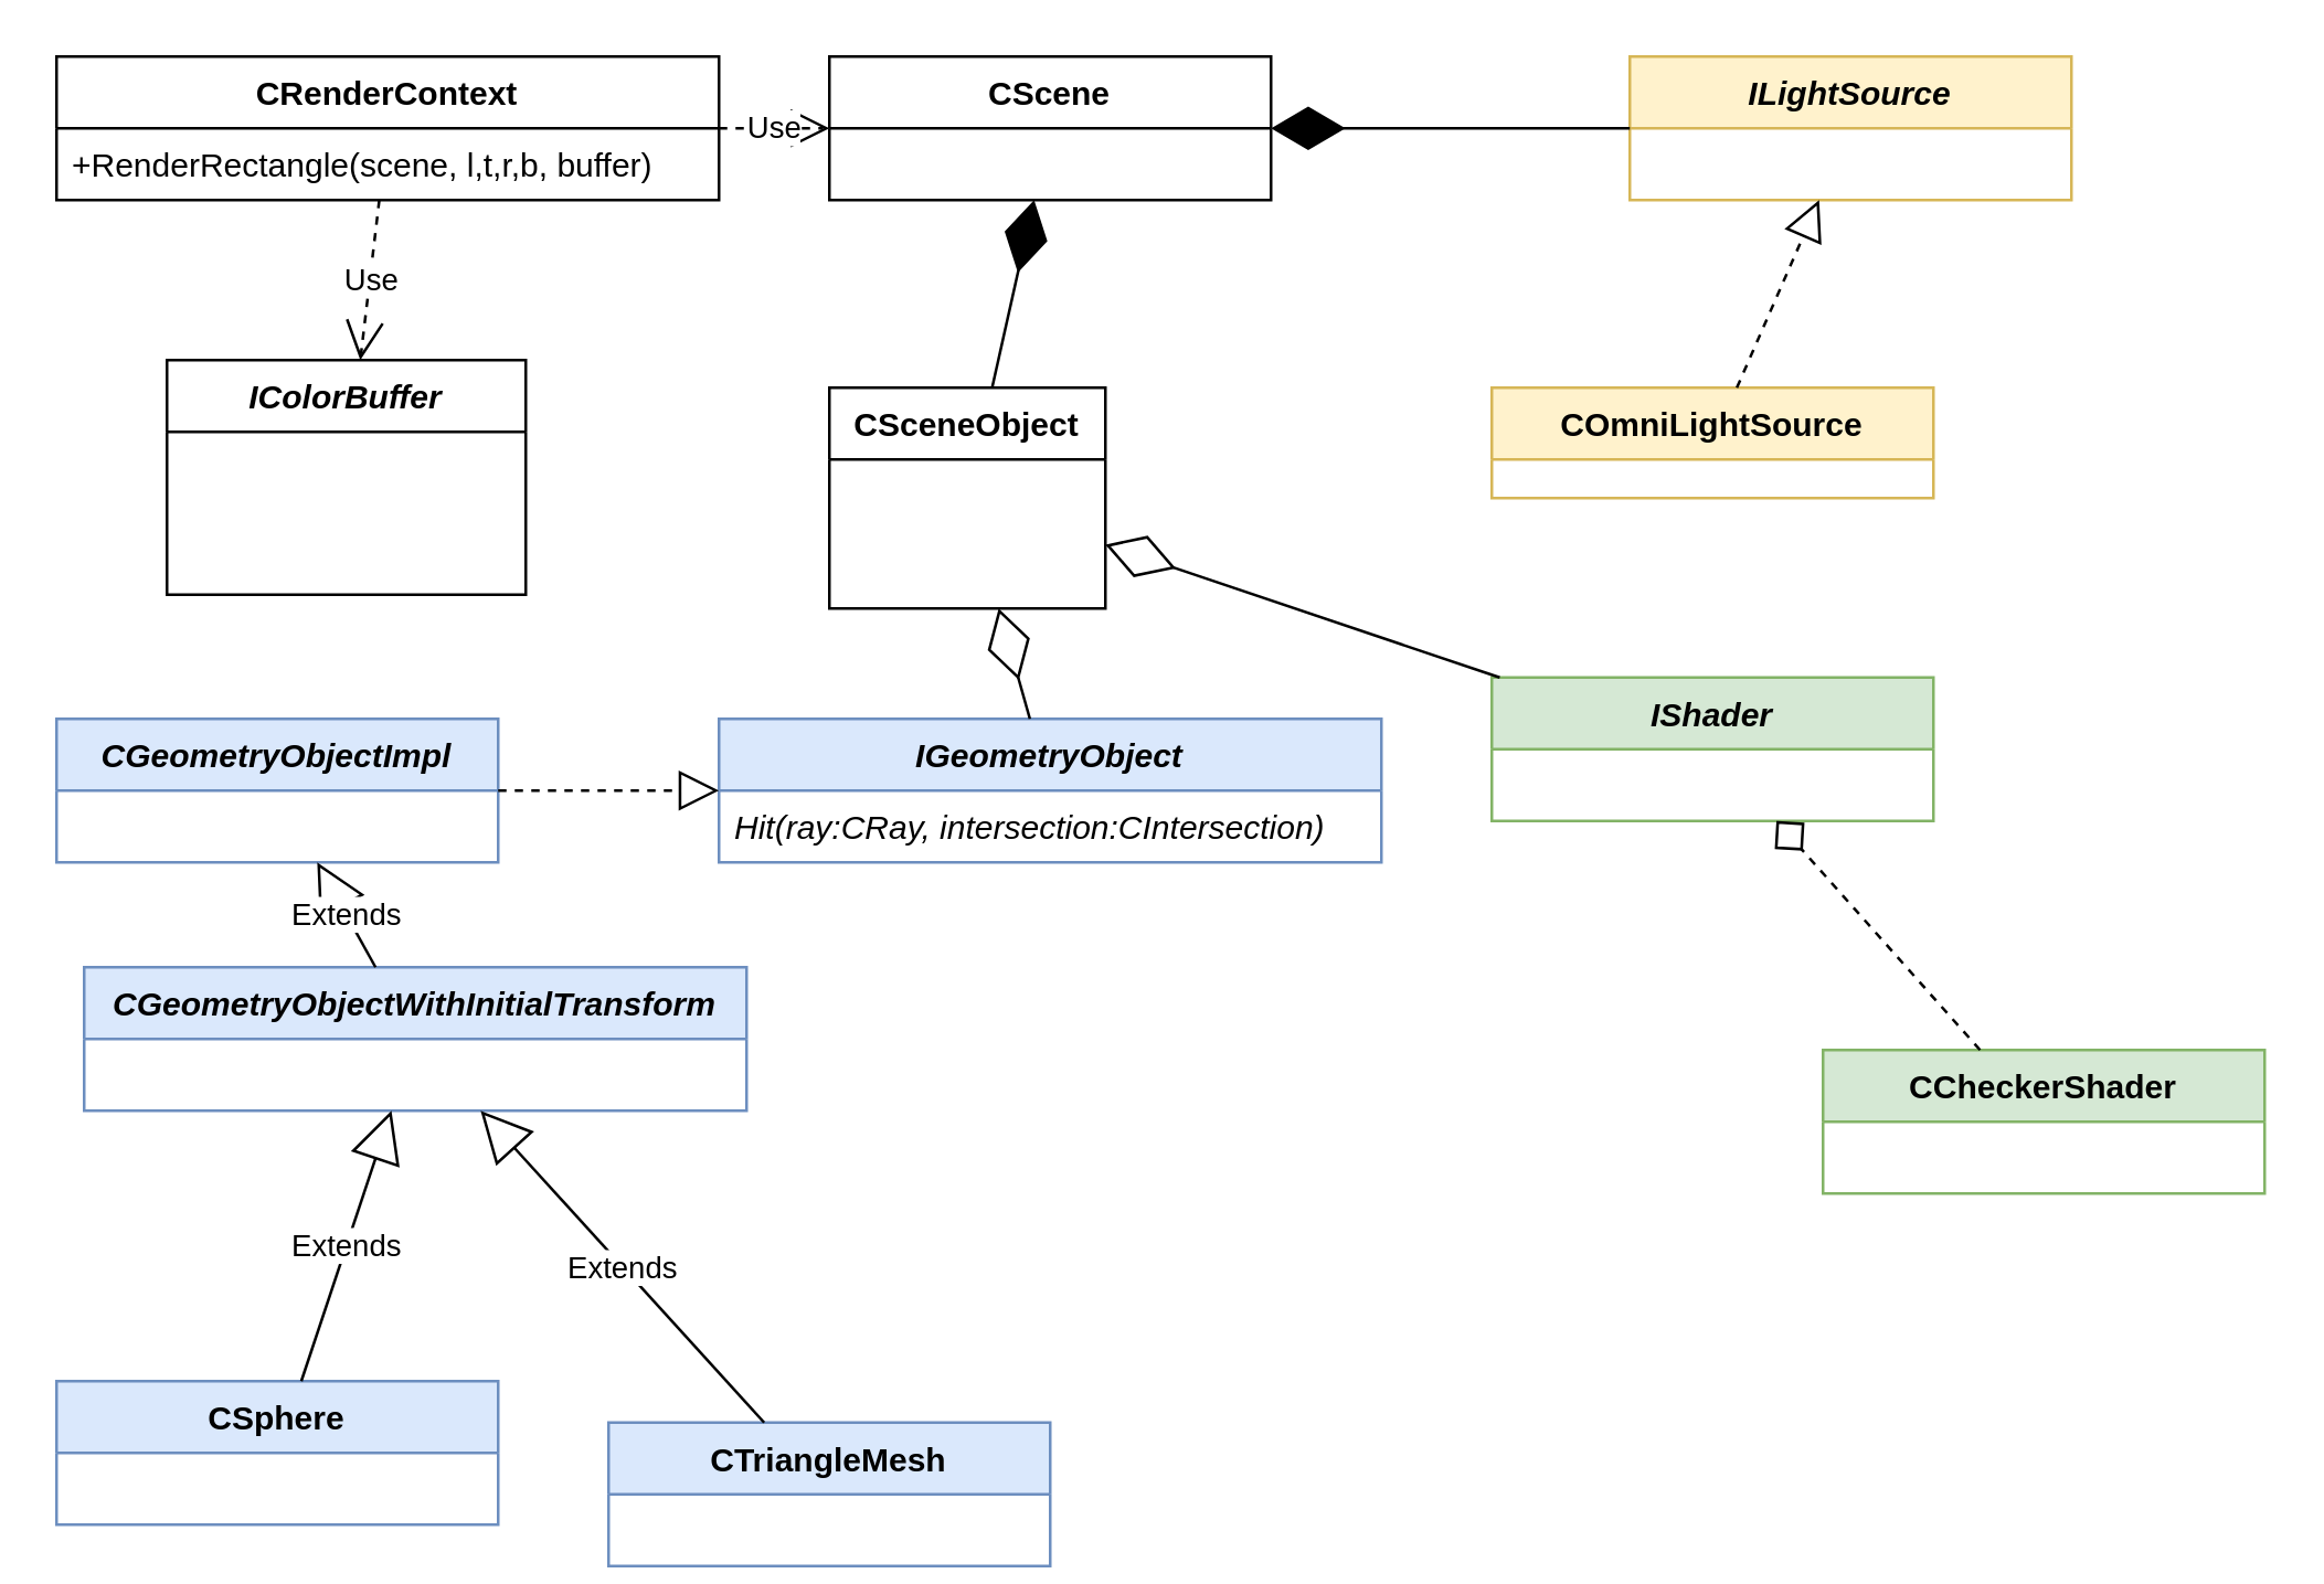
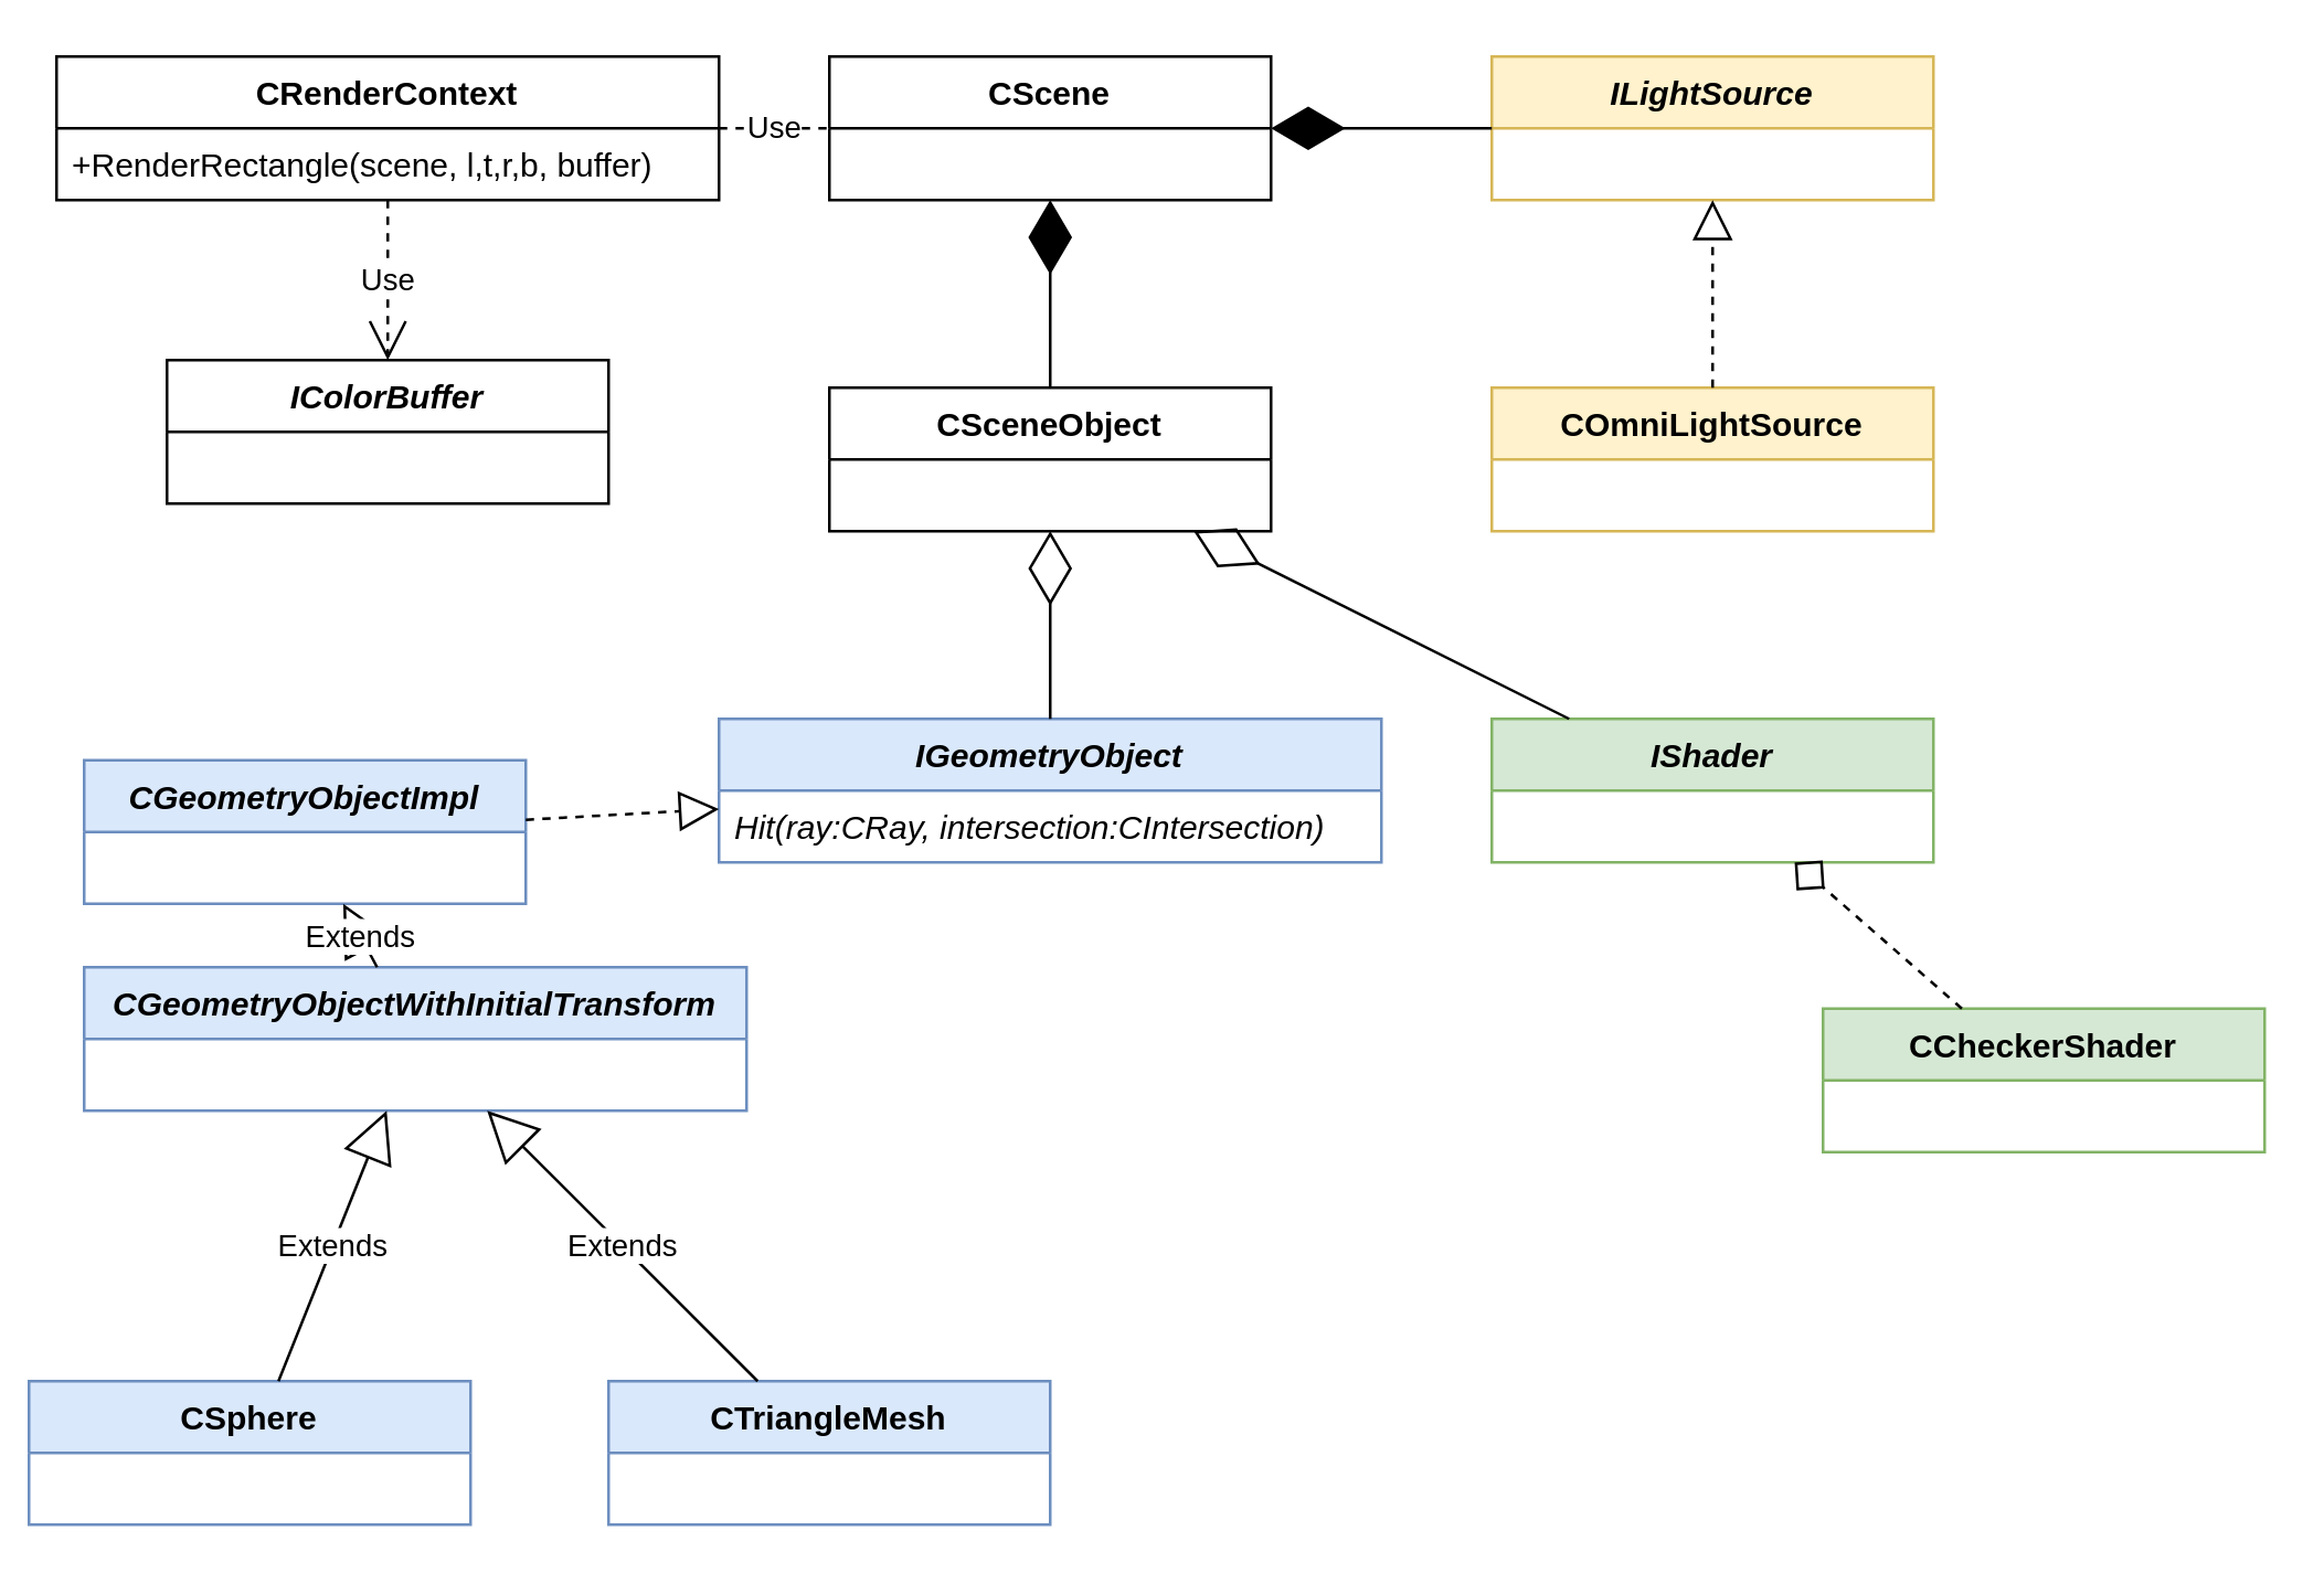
  <mxCell id="0" />
  <mxCell id="1" parent="0" />
  <mxCell id="2" value="CRenderContext" style="swimlane;fontStyle=1;align=center;verticalAlign=top;childLayout=stackLayout;horizontal=1;startSize=26;horizontalStack=0;resizeParent=1;resizeParentMax=0;resizeLast=0;collapsible=1;marginBottom=0;whiteSpace=wrap;html=1;" vertex="1" parent="1"><mxGeometry x="20" y="20" width="240" height="52" as="geometry" /></mxCell>
  <mxCell id="3" value="+RenderRectangle(scene, l,t,r,b, buffer)" style="text;strokeColor=none;fillColor=none;align=left;verticalAlign=top;spacingLeft=4;spacingRight=4;overflow=hidden;rotatable=0;points=[[0,0.5],[1,0.5]];portConstraint=eastwest;whiteSpace=wrap;html=1;" vertex="1" parent="2"><mxGeometry y="26" width="240" height="26" as="geometry" /></mxCell>
  <mxCell id="4" value="CScene" style="swimlane;fontStyle=1;align=center;verticalAlign=top;childLayout=stackLayout;horizontal=1;startSize=26;horizontalStack=0;resizeParent=1;resizeParentMax=0;resizeLast=0;collapsible=1;marginBottom=0;whiteSpace=wrap;html=1;" vertex="1" parent="1"><mxGeometry x="300" y="20" width="160" height="52" as="geometry" /></mxCell>
- <mxCell id="5" value="Use" style="endArrow=open;endSize=12;dashed=1;html=1;rounded=0;" edge="1" parent="1" source="2" target="4"><mxGeometry width="160" relative="1" as="geometry"><mxPoint x="300" y="180" as="sourcePoint" /><mxPoint x="460" y="180" as="targetPoint" /></mxGeometry></mxCell>
- <mxCell id="6" value="IColorBuffer" style="swimlane;fontStyle=3;align=center;verticalAlign=top;childLayout=stackLayout;horizontal=1;startSize=26;horizontalStack=0;resizeParent=1;resizeParentMax=0;resizeLast=0;collapsible=1;marginBottom=0;whiteSpace=wrap;html=1;" vertex="1" parent="1"><mxGeometry x="60" y="130" width="130" height="85" as="geometry" /></mxCell>
+ <mxCell id="5" value="Use" style="endArrow=none;endSize=12;dashed=1;html=1;rounded=0;" edge="1" parent="1" source="2" target="4"><mxGeometry width="160" relative="1" as="geometry"><mxPoint x="300" y="180" as="sourcePoint" /><mxPoint x="460" y="180" as="targetPoint" /></mxGeometry></mxCell>
+ <mxCell id="6" value="IColorBuffer" style="swimlane;fontStyle=3;align=center;verticalAlign=top;childLayout=stackLayout;horizontal=1;startSize=26;horizontalStack=0;resizeParent=1;resizeParentMax=0;resizeLast=0;collapsible=1;marginBottom=0;whiteSpace=wrap;html=1;" vertex="1" parent="1"><mxGeometry x="60" y="130" width="160" height="52" as="geometry" /></mxCell>
  <mxCell id="7" value="Use" style="endArrow=open;endSize=12;dashed=1;html=1;rounded=0;" edge="1" parent="1" source="2" target="6"><mxGeometry width="160" relative="1" as="geometry"><mxPoint x="300" y="180" as="sourcePoint" /><mxPoint x="460" y="180" as="targetPoint" /></mxGeometry></mxCell>
- <mxCell id="8" value="CSceneObject" style="swimlane;fontStyle=1;align=center;verticalAlign=top;childLayout=stackLayout;horizontal=1;startSize=26;horizontalStack=0;resizeParent=1;resizeParentMax=0;resizeLast=0;collapsible=1;marginBottom=0;whiteSpace=wrap;html=1;" vertex="1" parent="1"><mxGeometry x="300" y="140" width="100" height="80" as="geometry" /></mxCell>
- <mxCell id="9" value="ILightSource" style="swimlane;fontStyle=3;align=center;verticalAlign=top;childLayout=stackLayout;horizontal=1;startSize=26;horizontalStack=0;resizeParent=1;resizeParentMax=0;resizeLast=0;collapsible=1;marginBottom=0;whiteSpace=wrap;html=1;fillColor=#fff2cc;strokeColor=#d6b656;" vertex="1" parent="1"><mxGeometry x="590" y="20" width="160" height="52" as="geometry" /></mxCell>
+ <mxCell id="8" value="CSceneObject" style="swimlane;fontStyle=1;align=center;verticalAlign=top;childLayout=stackLayout;horizontal=1;startSize=26;horizontalStack=0;resizeParent=1;resizeParentMax=0;resizeLast=0;collapsible=1;marginBottom=0;whiteSpace=wrap;html=1;" vertex="1" parent="1"><mxGeometry x="300" y="140" width="160" height="52" as="geometry" /></mxCell>
+ <mxCell id="9" value="ILightSource" style="swimlane;fontStyle=3;align=center;verticalAlign=top;childLayout=stackLayout;horizontal=1;startSize=26;horizontalStack=0;resizeParent=1;resizeParentMax=0;resizeLast=0;collapsible=1;marginBottom=0;whiteSpace=wrap;html=1;fillColor=#fff2cc;strokeColor=#d6b656;" vertex="1" parent="1"><mxGeometry x="540" y="20" width="160" height="52" as="geometry" /></mxCell>
  <mxCell id="10" value="" style="endArrow=diamondThin;endFill=1;endSize=24;html=1;rounded=0;" edge="1" parent="1" source="8" target="4"><mxGeometry width="160" relative="1" as="geometry"><mxPoint x="370" y="100" as="sourcePoint" /><mxPoint x="530" y="100" as="targetPoint" /></mxGeometry></mxCell>
  <mxCell id="11" value="" style="endArrow=diamondThin;endFill=1;endSize=24;html=1;rounded=0;" edge="1" parent="1" source="9" target="4"><mxGeometry width="160" relative="1" as="geometry"><mxPoint x="370" y="100" as="sourcePoint" /><mxPoint x="530" y="100" as="targetPoint" /></mxGeometry></mxCell>
  <mxCell id="12" value="IGeometryObject" style="swimlane;fontStyle=3;align=center;verticalAlign=top;childLayout=stackLayout;horizontal=1;startSize=26;horizontalStack=0;resizeParent=1;resizeParentMax=0;resizeLast=0;collapsible=1;marginBottom=0;whiteSpace=wrap;html=1;fillColor=#dae8fc;strokeColor=#6c8ebf;" vertex="1" parent="1"><mxGeometry x="260" y="260" width="240" height="52" as="geometry" /></mxCell>
  <mxCell id="13" value="&lt;i&gt;Hit(ray:CRay, intersection:CIntersection)&lt;/i&gt;" style="text;strokeColor=none;fillColor=none;align=left;verticalAlign=top;spacingLeft=4;spacingRight=4;overflow=hidden;rotatable=0;points=[[0,0.5],[1,0.5]];portConstraint=eastwest;whiteSpace=wrap;html=1;" vertex="1" parent="12"><mxGeometry y="26" width="240" height="26" as="geometry" /></mxCell>
- <mxCell id="14" value="&lt;i&gt;IShader&lt;/i&gt;" style="swimlane;fontStyle=1;align=center;verticalAlign=top;childLayout=stackLayout;horizontal=1;startSize=26;horizontalStack=0;resizeParent=1;resizeParentMax=0;resizeLast=0;collapsible=1;marginBottom=0;whiteSpace=wrap;html=1;fillColor=#d5e8d4;strokeColor=#82b366;" vertex="1" parent="1"><mxGeometry x="540" y="245" width="160" height="52" as="geometry" /></mxCell>
+ <mxCell id="14" value="&lt;i&gt;IShader&lt;/i&gt;" style="swimlane;fontStyle=1;align=center;verticalAlign=top;childLayout=stackLayout;horizontal=1;startSize=26;horizontalStack=0;resizeParent=1;resizeParentMax=0;resizeLast=0;collapsible=1;marginBottom=0;whiteSpace=wrap;html=1;fillColor=#d5e8d4;strokeColor=#82b366;" vertex="1" parent="1"><mxGeometry x="540" y="260" width="160" height="52" as="geometry" /></mxCell>
  <mxCell id="15" value="" style="endArrow=diamondThin;endFill=0;endSize=24;html=1;rounded=0;" edge="1" parent="1" source="14" target="8"><mxGeometry width="160" relative="1" as="geometry"><mxPoint x="380" y="210" as="sourcePoint" /><mxPoint x="540" y="210" as="targetPoint" /></mxGeometry></mxCell>
  <mxCell id="16" value="" style="endArrow=diamondThin;endFill=0;endSize=24;html=1;rounded=0;" edge="1" parent="1" source="12" target="8"><mxGeometry width="160" relative="1" as="geometry"><mxPoint x="380" y="210" as="sourcePoint" /><mxPoint x="540" y="210" as="targetPoint" /></mxGeometry></mxCell>
- <mxCell id="17" value="CGeometryObjectImpl" style="swimlane;fontStyle=3;align=center;verticalAlign=top;childLayout=stackLayout;horizontal=1;startSize=26;horizontalStack=0;resizeParent=1;resizeParentMax=0;resizeLast=0;collapsible=1;marginBottom=0;whiteSpace=wrap;html=1;fillColor=#dae8fc;strokeColor=#6c8ebf;" vertex="1" parent="1"><mxGeometry x="20" y="260" width="160" height="52" as="geometry" /></mxCell>
+ <mxCell id="17" value="CGeometryObjectImpl" style="swimlane;fontStyle=3;align=center;verticalAlign=top;childLayout=stackLayout;horizontal=1;startSize=26;horizontalStack=0;resizeParent=1;resizeParentMax=0;resizeLast=0;collapsible=1;marginBottom=0;whiteSpace=wrap;html=1;fillColor=#dae8fc;strokeColor=#6c8ebf;" vertex="1" parent="1"><mxGeometry x="30" y="275" width="160" height="52" as="geometry" /></mxCell>
  <mxCell id="18" value="" style="endArrow=block;dashed=1;endFill=0;endSize=12;html=1;rounded=0;" edge="1" parent="1" source="17" target="12"><mxGeometry width="160" relative="1" as="geometry"><mxPoint x="300" y="370" as="sourcePoint" /><mxPoint x="460" y="370" as="targetPoint" /></mxGeometry></mxCell>
  <mxCell id="19" value="CGeometryObjectWithInitialTransform" style="swimlane;fontStyle=3;align=center;verticalAlign=top;childLayout=stackLayout;horizontal=1;startSize=26;horizontalStack=0;resizeParent=1;resizeParentMax=0;resizeLast=0;collapsible=1;marginBottom=0;whiteSpace=wrap;html=1;fillColor=#dae8fc;strokeColor=#6c8ebf;" vertex="1" parent="1"><mxGeometry x="30" y="350" width="240" height="52" as="geometry" /></mxCell>
  <mxCell id="20" value="Extends" style="endArrow=block;endSize=16;endFill=0;html=1;rounded=0;" edge="1" parent="1" source="19" target="17"><mxGeometry width="160" relative="1" as="geometry"><mxPoint x="370" y="480" as="sourcePoint" /><mxPoint x="530" y="480" as="targetPoint" /></mxGeometry></mxCell>
- <mxCell id="21" value="CSphere" style="swimlane;fontStyle=1;align=center;verticalAlign=top;childLayout=stackLayout;horizontal=1;startSize=26;horizontalStack=0;resizeParent=1;resizeParentMax=0;resizeLast=0;collapsible=1;marginBottom=0;whiteSpace=wrap;html=1;fillColor=#dae8fc;strokeColor=#6c8ebf;" vertex="1" parent="1"><mxGeometry x="20" y="500" width="160" height="52" as="geometry" /></mxCell>
+ <mxCell id="21" value="CSphere" style="swimlane;fontStyle=1;align=center;verticalAlign=top;childLayout=stackLayout;horizontal=1;startSize=26;horizontalStack=0;resizeParent=1;resizeParentMax=0;resizeLast=0;collapsible=1;marginBottom=0;whiteSpace=wrap;html=1;fillColor=#dae8fc;strokeColor=#6c8ebf;" vertex="1" parent="1"><mxGeometry x="10" y="500" width="160" height="52" as="geometry" /></mxCell>
  <mxCell id="22" value="Extends" style="endArrow=block;endSize=16;endFill=0;html=1;rounded=0;" edge="1" parent="1" source="21" target="19"><mxGeometry width="160" relative="1" as="geometry"><mxPoint x="270" y="590" as="sourcePoint" /><mxPoint x="430" y="590" as="targetPoint" /></mxGeometry></mxCell>
- <mxCell id="23" value="CTriangleMesh" style="swimlane;fontStyle=1;align=center;verticalAlign=top;childLayout=stackLayout;horizontal=1;startSize=26;horizontalStack=0;resizeParent=1;resizeParentMax=0;resizeLast=0;collapsible=1;marginBottom=0;whiteSpace=wrap;html=1;fillColor=#dae8fc;strokeColor=#6c8ebf;" vertex="1" parent="1"><mxGeometry x="220" y="515" width="160" height="52" as="geometry" /></mxCell>
+ <mxCell id="23" value="CTriangleMesh" style="swimlane;fontStyle=1;align=center;verticalAlign=top;childLayout=stackLayout;horizontal=1;startSize=26;horizontalStack=0;resizeParent=1;resizeParentMax=0;resizeLast=0;collapsible=1;marginBottom=0;whiteSpace=wrap;html=1;fillColor=#dae8fc;strokeColor=#6c8ebf;" vertex="1" parent="1"><mxGeometry x="220" y="500" width="160" height="52" as="geometry" /></mxCell>
  <mxCell id="24" value="Extends" style="endArrow=block;endSize=16;endFill=0;html=1;rounded=0;" edge="1" parent="1" source="23" target="19"><mxGeometry width="160" relative="1" as="geometry"><mxPoint x="270" y="590" as="sourcePoint" /><mxPoint x="430" y="590" as="targetPoint" /></mxGeometry></mxCell>
- <mxCell id="25" value="&lt;span style=&quot;font-style: normal;&quot;&gt;CCheckerShader&lt;/span&gt;" style="swimlane;fontStyle=3;align=center;verticalAlign=top;childLayout=stackLayout;horizontal=1;startSize=26;horizontalStack=0;resizeParent=1;resizeParentMax=0;resizeLast=0;collapsible=1;marginBottom=0;whiteSpace=wrap;html=1;fillColor=#d5e8d4;strokeColor=#82b366;" vertex="1" parent="1"><mxGeometry x="660" y="380" width="160" height="52" as="geometry" /></mxCell>
+ <mxCell id="25" value="&lt;span style=&quot;font-style: normal;&quot;&gt;CCheckerShader&lt;/span&gt;" style="swimlane;fontStyle=3;align=center;verticalAlign=top;childLayout=stackLayout;horizontal=1;startSize=26;horizontalStack=0;resizeParent=1;resizeParentMax=0;resizeLast=0;collapsible=1;marginBottom=0;whiteSpace=wrap;html=1;fillColor=#d5e8d4;strokeColor=#82b366;" vertex="1" parent="1"><mxGeometry x="660" y="365" width="160" height="52" as="geometry" /></mxCell>
  <mxCell id="26" value="" style="endArrow=diamond;dashed=1;endFill=0;endSize=12;html=1;rounded=0;" edge="1" parent="1" source="25" target="14"><mxGeometry width="160" relative="1" as="geometry"><mxPoint x="470" y="340" as="sourcePoint" /><mxPoint x="630" y="340" as="targetPoint" /></mxGeometry></mxCell>
- <mxCell id="27" value="&lt;span style=&quot;font-style: normal;&quot;&gt;COmniLightSource&lt;/span&gt;" style="swimlane;fontStyle=3;align=center;verticalAlign=top;childLayout=stackLayout;horizontal=1;startSize=26;horizontalStack=0;resizeParent=1;resizeParentMax=0;resizeLast=0;collapsible=1;marginBottom=0;whiteSpace=wrap;html=1;fillColor=#fff2cc;strokeColor=#d6b656;" vertex="1" parent="1"><mxGeometry x="540" y="140" width="160" height="40" as="geometry" /></mxCell>
+ <mxCell id="27" value="&lt;span style=&quot;font-style: normal;&quot;&gt;COmniLightSource&lt;/span&gt;" style="swimlane;fontStyle=3;align=center;verticalAlign=top;childLayout=stackLayout;horizontal=1;startSize=26;horizontalStack=0;resizeParent=1;resizeParentMax=0;resizeLast=0;collapsible=1;marginBottom=0;whiteSpace=wrap;html=1;fillColor=#fff2cc;strokeColor=#d6b656;" vertex="1" parent="1"><mxGeometry x="540" y="140" width="160" height="52" as="geometry" /></mxCell>
  <mxCell id="28" value="" style="endArrow=block;dashed=1;endFill=0;endSize=12;html=1;rounded=0;" edge="1" parent="1" source="27" target="9"><mxGeometry width="160" relative="1" as="geometry"><mxPoint x="680" y="260" as="sourcePoint" /><mxPoint x="840" y="260" as="targetPoint" /></mxGeometry></mxCell>
